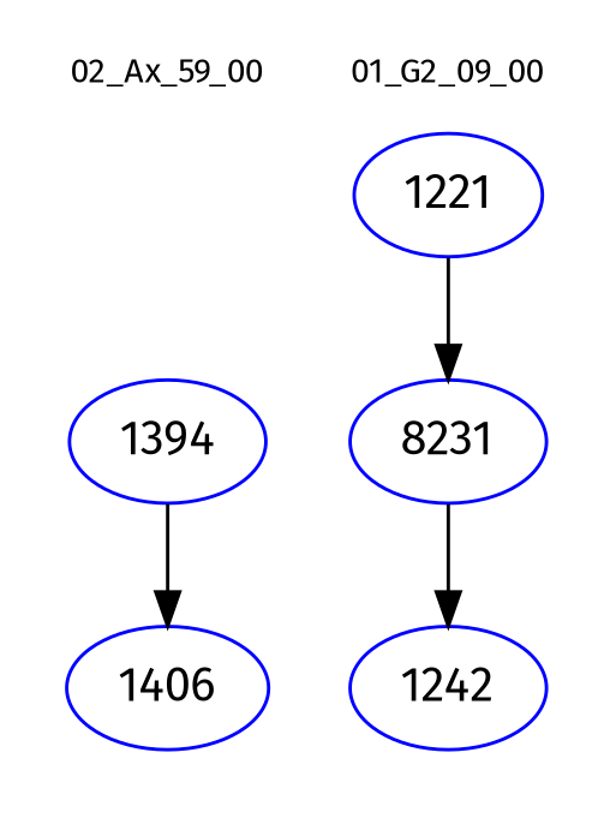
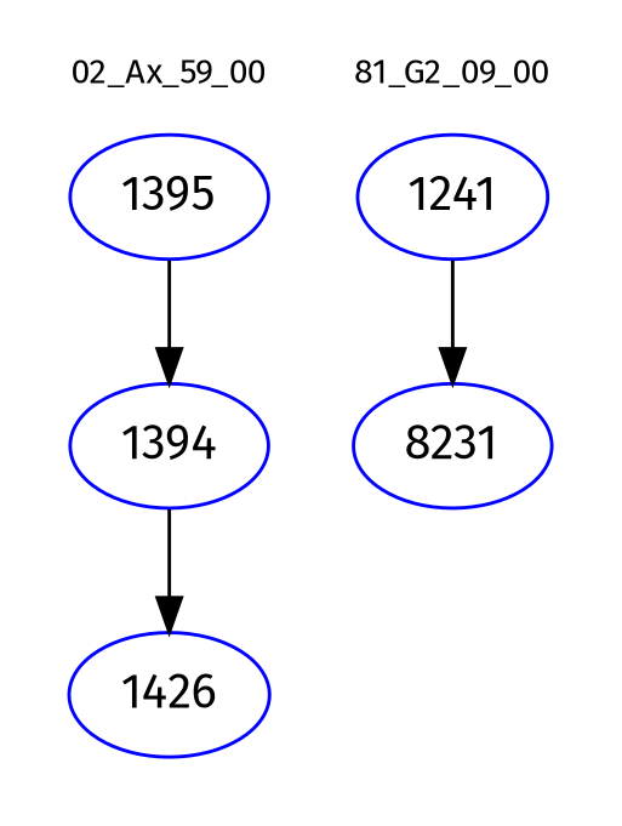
  digraph {
    fontname="Fira Sans"
    node [color=blue fontname="Fira Sans"]
    edge [color=black fontname="Fira Sans"]
+   n1 [label=1395]
    n2 [label=1394]
-   n3 [label=1406]
-   n4 [label=1221]
+   n3 [label=1426]
+   n4 [label=1241]
    n5 [label=8231]
-   n6 [label=1242]
    subgraph cluster_1 {
      color=white
      fontsize=10
      label="02_Ax_59_00"
+     n1
      n2
      n3
    }
    subgraph cluster_2 {
      color=white
      fontsize=10
-     label="01_G2_09_00"
+     label="81_G2_09_00"
      n4
      n5
-     n6
    }
+   n1 -> n2
    n2 -> n3
    n4 -> n5
-   n5 -> n6
  }
